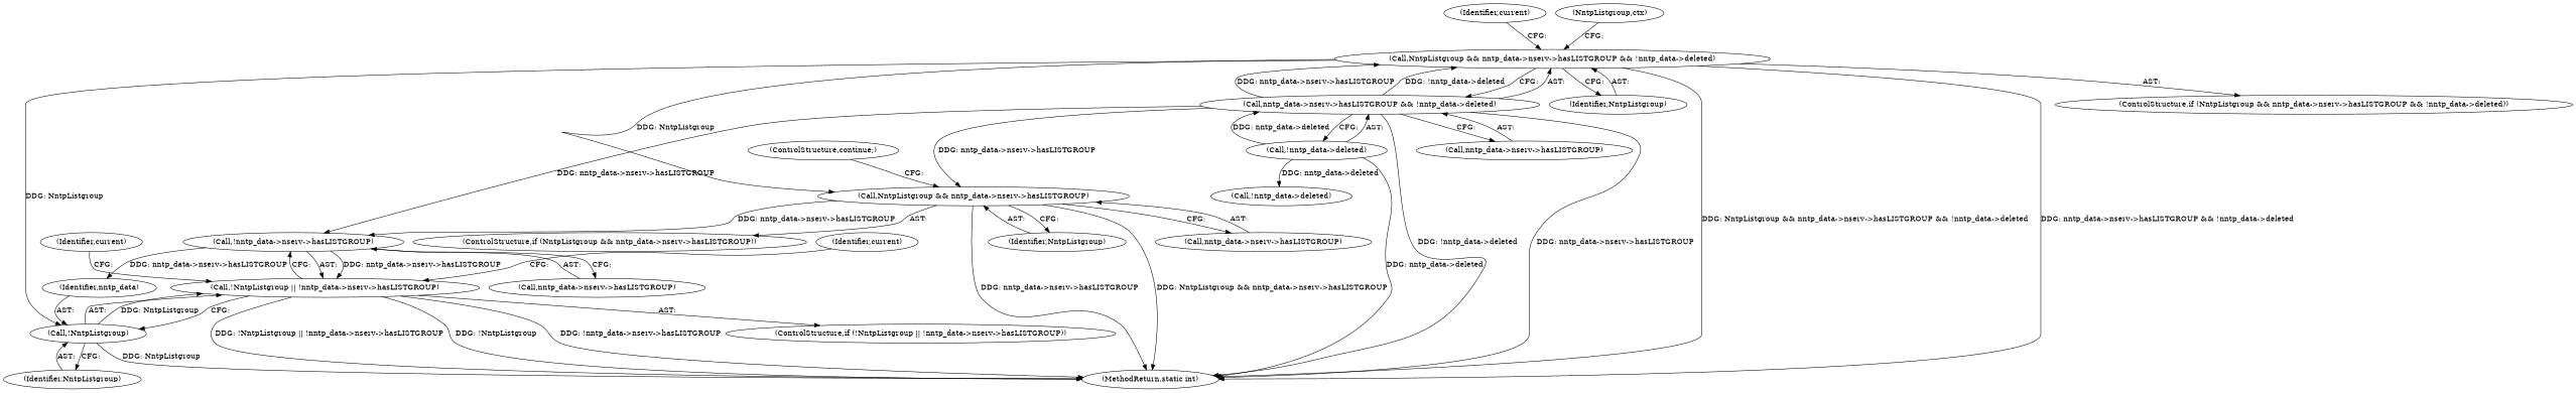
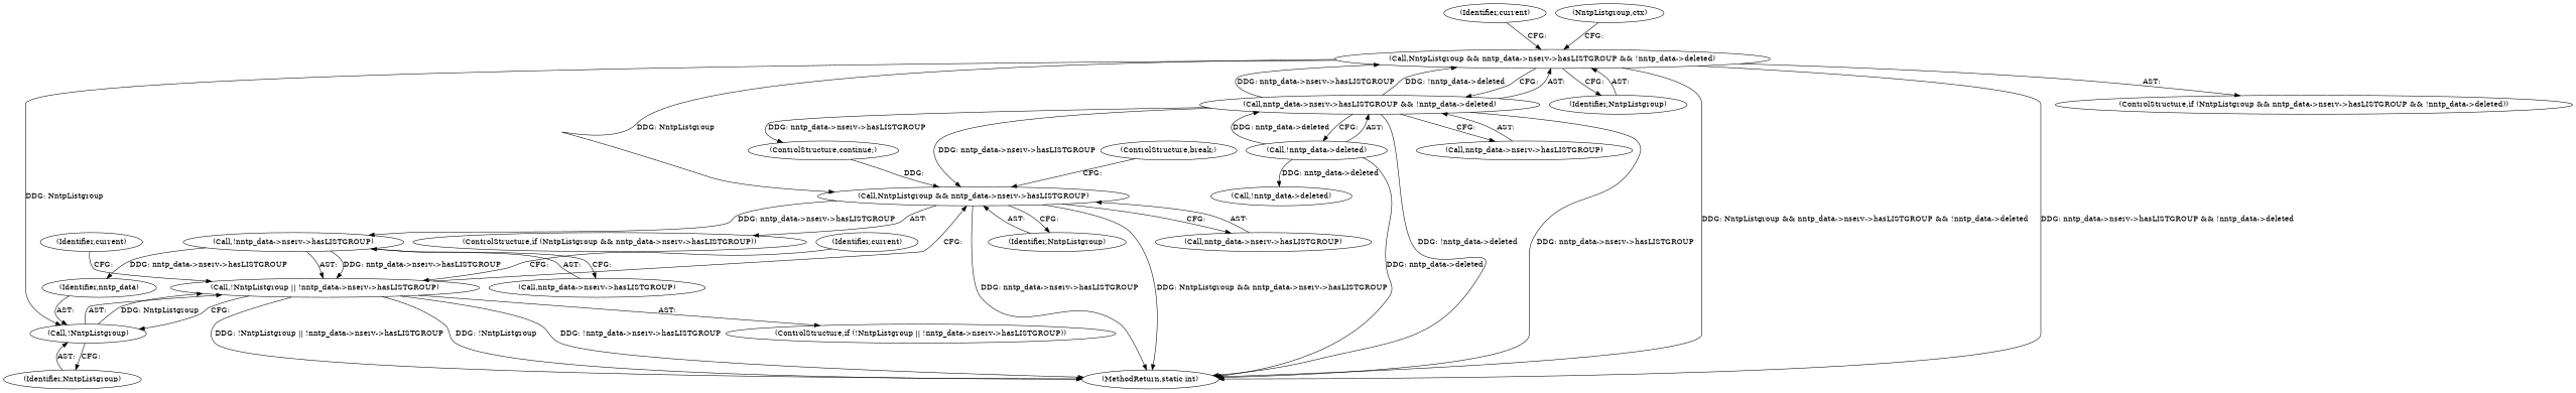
  digraph {
    fontname="DejaVu Serif"
    node [fontname="DejaVu Serif"]
    edge [fontname="DejaVu Serif"]
    n1 [label="(Call,NntpListgroup && nntp_data->nserv->hasLISTGROUP && !nntp_data->deleted)"]
    n2 [label="(Call,nntp_data->nserv->hasLISTGROUP && !nntp_data->deleted)"]
    n3 [label="(Call,NntpListgroup && nntp_data->nserv->hasLISTGROUP)"]
    n4 [label="(Call,!NntpListgroup)"]
    n5 [label="(Identifier,NntpListgroup)"]
    n6 [label="(MethodReturn,static int)"]
    n7 [label="(ControlStructure,if (NntpListgroup && nntp_data->nserv->hasLISTGROUP && !nntp_data->deleted))"]
    n8 [label="(Call,!nntp_data->deleted)"]
    n9 [label="(Call,!nntp_data->nserv->hasLISTGROUP)"]
    n10 [label="(Call,nntp_data->nserv->hasLISTGROUP)"]
    n11 [label="(Call,nntp_data->nserv->hasLISTGROUP)"]
    n12 [label="(Identifier,NntpListgroup)"]
    n13 [label="(ControlStructure,if (NntpListgroup && nntp_data->nserv->hasLISTGROUP))"]
    n14 [label="(Call,!NntpListgroup || !nntp_data->nserv->hasLISTGROUP)"]
    n15 [label="(Identifier,NntpListgroup)"]
    n16 [label="(Call,!nntp_data->deleted)"]
    n17 [label="(Call,nntp_data->nserv->hasLISTGROUP)"]
    n18 [label="(Identifier,nntp_data)"]
    n19 [label="(ControlStructure,if (!NntpListgroup || !nntp_data->nserv->hasLISTGROUP))"]
    n20 [label="(Identifier,current)"]
    n21 [label="(NntpListgroup,ctx)"]
+   n22 [label="(ControlStructure,break;)"]
    n23 [label="(Identifier,current)"]
    n24 [label="(Identifier,current)"]
    n25 [label="(ControlStructure,continue;)"]
    n1 -> n2 [label="CFG: "]
    n1 -> n3 [label="DDG: NntpListgroup"]
    n1 -> n4 [label="DDG: NntpListgroup"]
    n1 -> n5 [label="CFG: "]
    n1 -> n6 [label="DDG: NntpListgroup && nntp_data->nserv->hasLISTGROUP && !nntp_data->deleted"]
    n1 -> n6 [label="DDG: nntp_data->nserv->hasLISTGROUP && !nntp_data->deleted"]
    n1 -> n7 [label="AST: "]
    n2 -> n1 [label="AST: "]
    n2 -> n1 [label="DDG: nntp_data->nserv->hasLISTGROUP"]
    n2 -> n1 [label="DDG: !nntp_data->deleted"]
    n2 -> n3 [label="DDG: nntp_data->nserv->hasLISTGROUP"]
    n2 -> n6 [label="DDG: !nntp_data->deleted"]
    n2 -> n6 [label="DDG: nntp_data->nserv->hasLISTGROUP"]
    n2 -> n8 [label="CFG: "]
-   n2 -> n9 [label="DDG: nntp_data->nserv->hasLISTGROUP"]
+   n2 -> n25 [label="DDG: nntp_data->nserv->hasLISTGROUP"]
    n2 -> n10 [label="CFG: "]
    n3 -> n6 [label="DDG: nntp_data->nserv->hasLISTGROUP"]
    n3 -> n6 [label="DDG: NntpListgroup && nntp_data->nserv->hasLISTGROUP"]
    n3 -> n9 [label="DDG: nntp_data->nserv->hasLISTGROUP"]
    n3 -> n11 [label="CFG: "]
    n3 -> n12 [label="CFG: "]
    n3 -> n13 [label="AST: "]
-   n4 -> n6 [label="DDG: NntpListgroup"]
    n4 -> n14 [label="AST: "]
    n4 -> n14 [label="DDG: NntpListgroup"]
    n4 -> n15 [label="CFG: "]
    n5 -> n1 [label="AST: "]
    n8 -> n2 [label="AST: "]
    n8 -> n2 [label="DDG: nntp_data->deleted"]
    n8 -> n6 [label="DDG: nntp_data->deleted"]
    n8 -> n16 [label="DDG: nntp_data->deleted"]
    n9 -> n14 [label="AST: "]
    n9 -> n14 [label="DDG: nntp_data->nserv->hasLISTGROUP"]
    n9 -> n17 [label="CFG: "]
    n9 -> n18 [label="DDG: nntp_data->nserv->hasLISTGROUP"]
    n10 -> n2 [label="AST: "]
    n11 -> n3 [label="AST: "]
    n12 -> n3 [label="AST: "]
    n14 -> n4 [label="CFG: "]
    n14 -> n6 [label="DDG: !nntp_data->nserv->hasLISTGROUP"]
    n14 -> n6 [label="DDG: !NntpListgroup || !nntp_data->nserv->hasLISTGROUP"]
    n14 -> n6 [label="DDG: !NntpListgroup"]
-   n14 -> n9 [label="CFG: "]
+   n14 -> n3 [label="CFG: "]
    n14 -> n19 [label="AST: "]
    n15 -> n4 [label="AST: "]
    n17 -> n9 [label="AST: "]
    n18 -> n4 [label="AST: "]
    n20 -> n1 [label="CFG: "]
    n21 -> n1 [label="CFG: "]
+   n22 -> n3 [label="CFG: "]
    n23 -> n14 [label="CFG: "]
    n24 -> n14 [label="CFG: "]
-   n25 -> n3 [label="CFG: "]
+   n25 -> n3 [label="DDG: "]
  }
